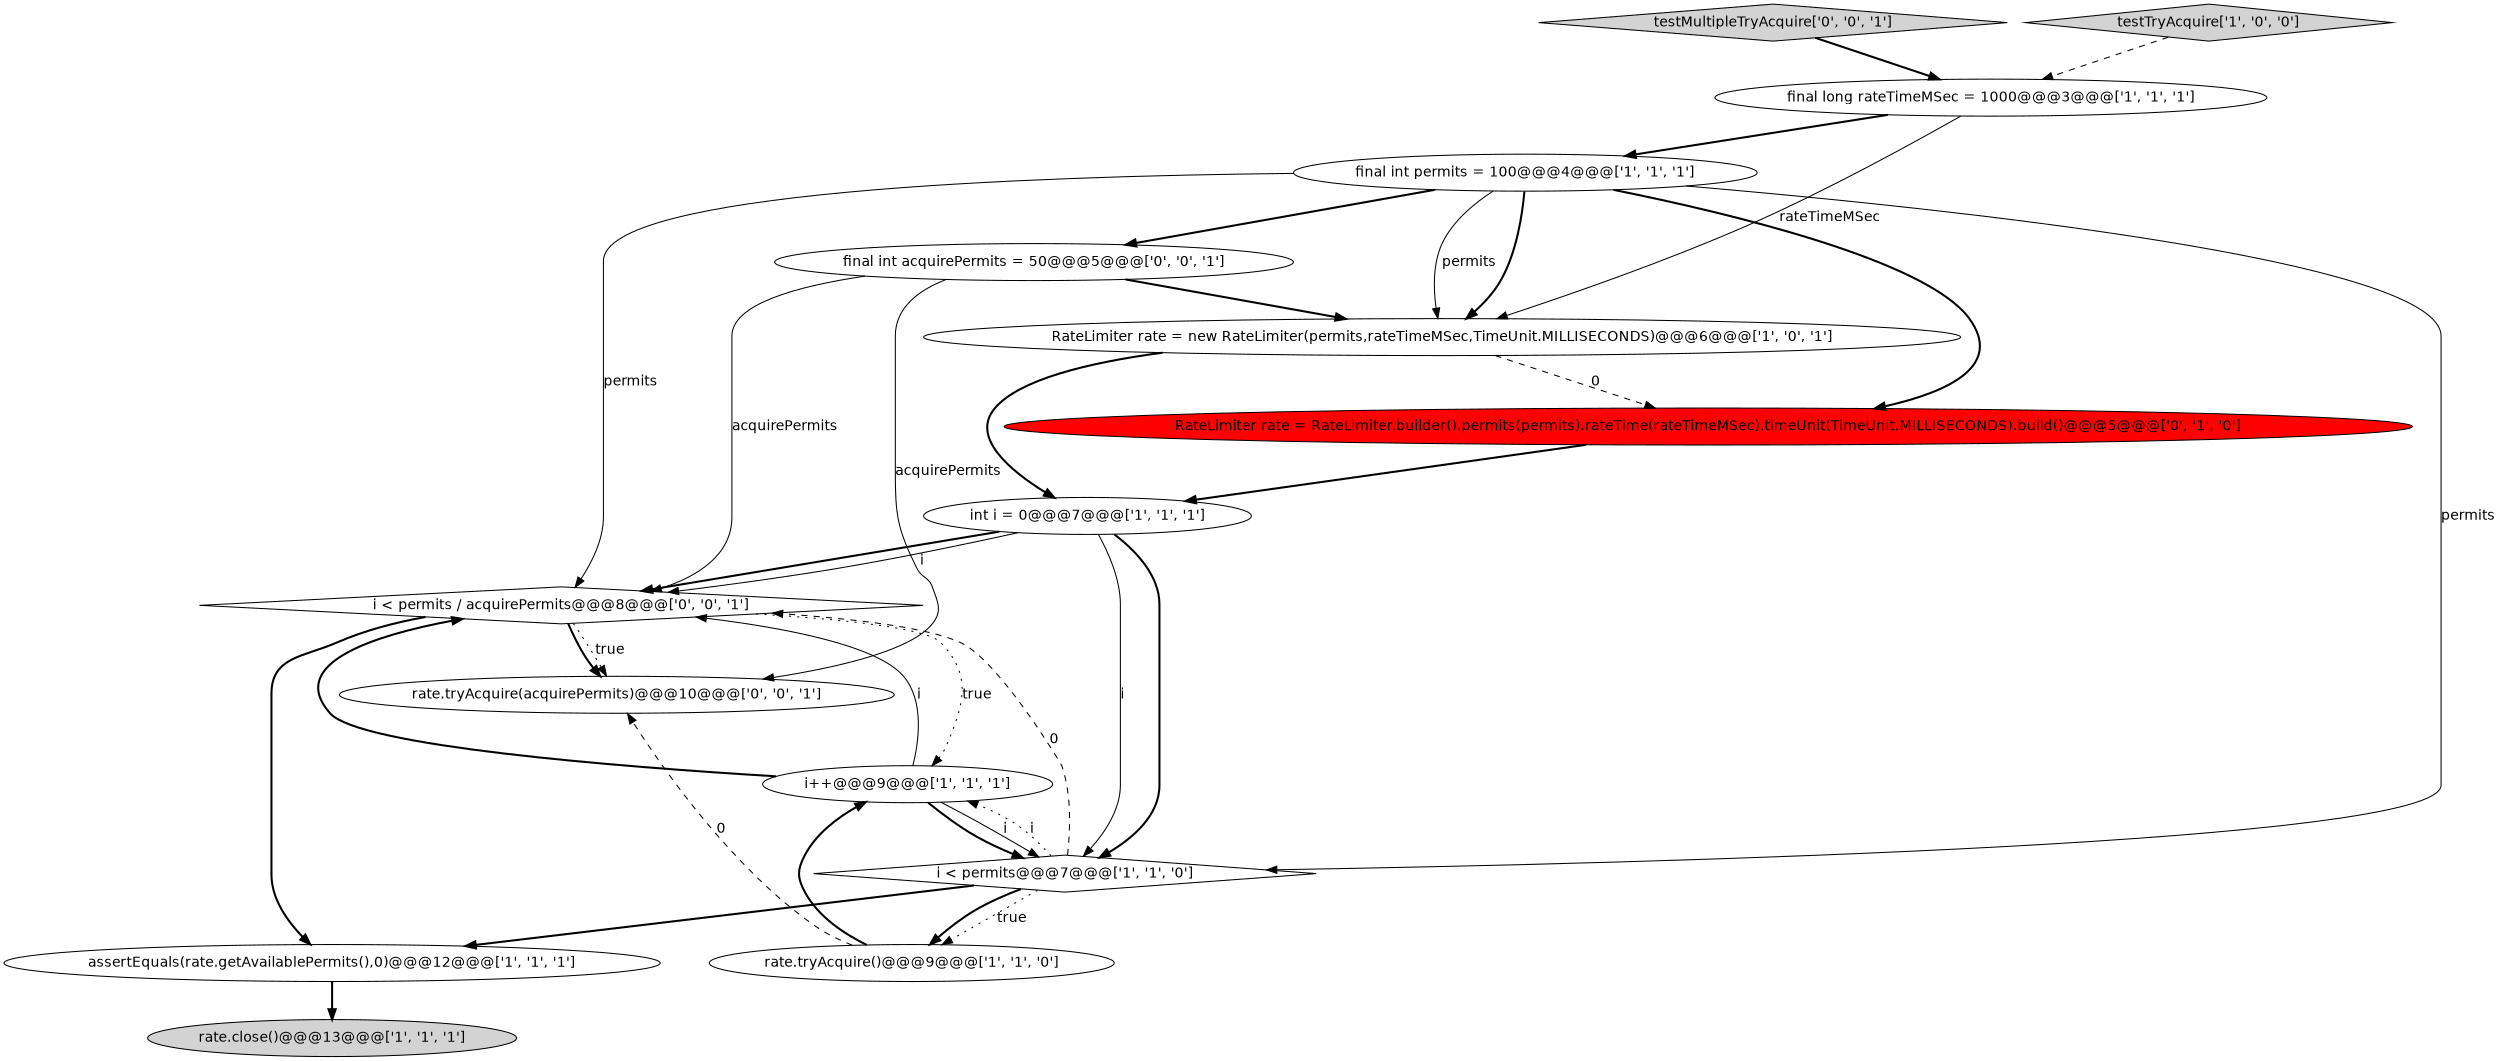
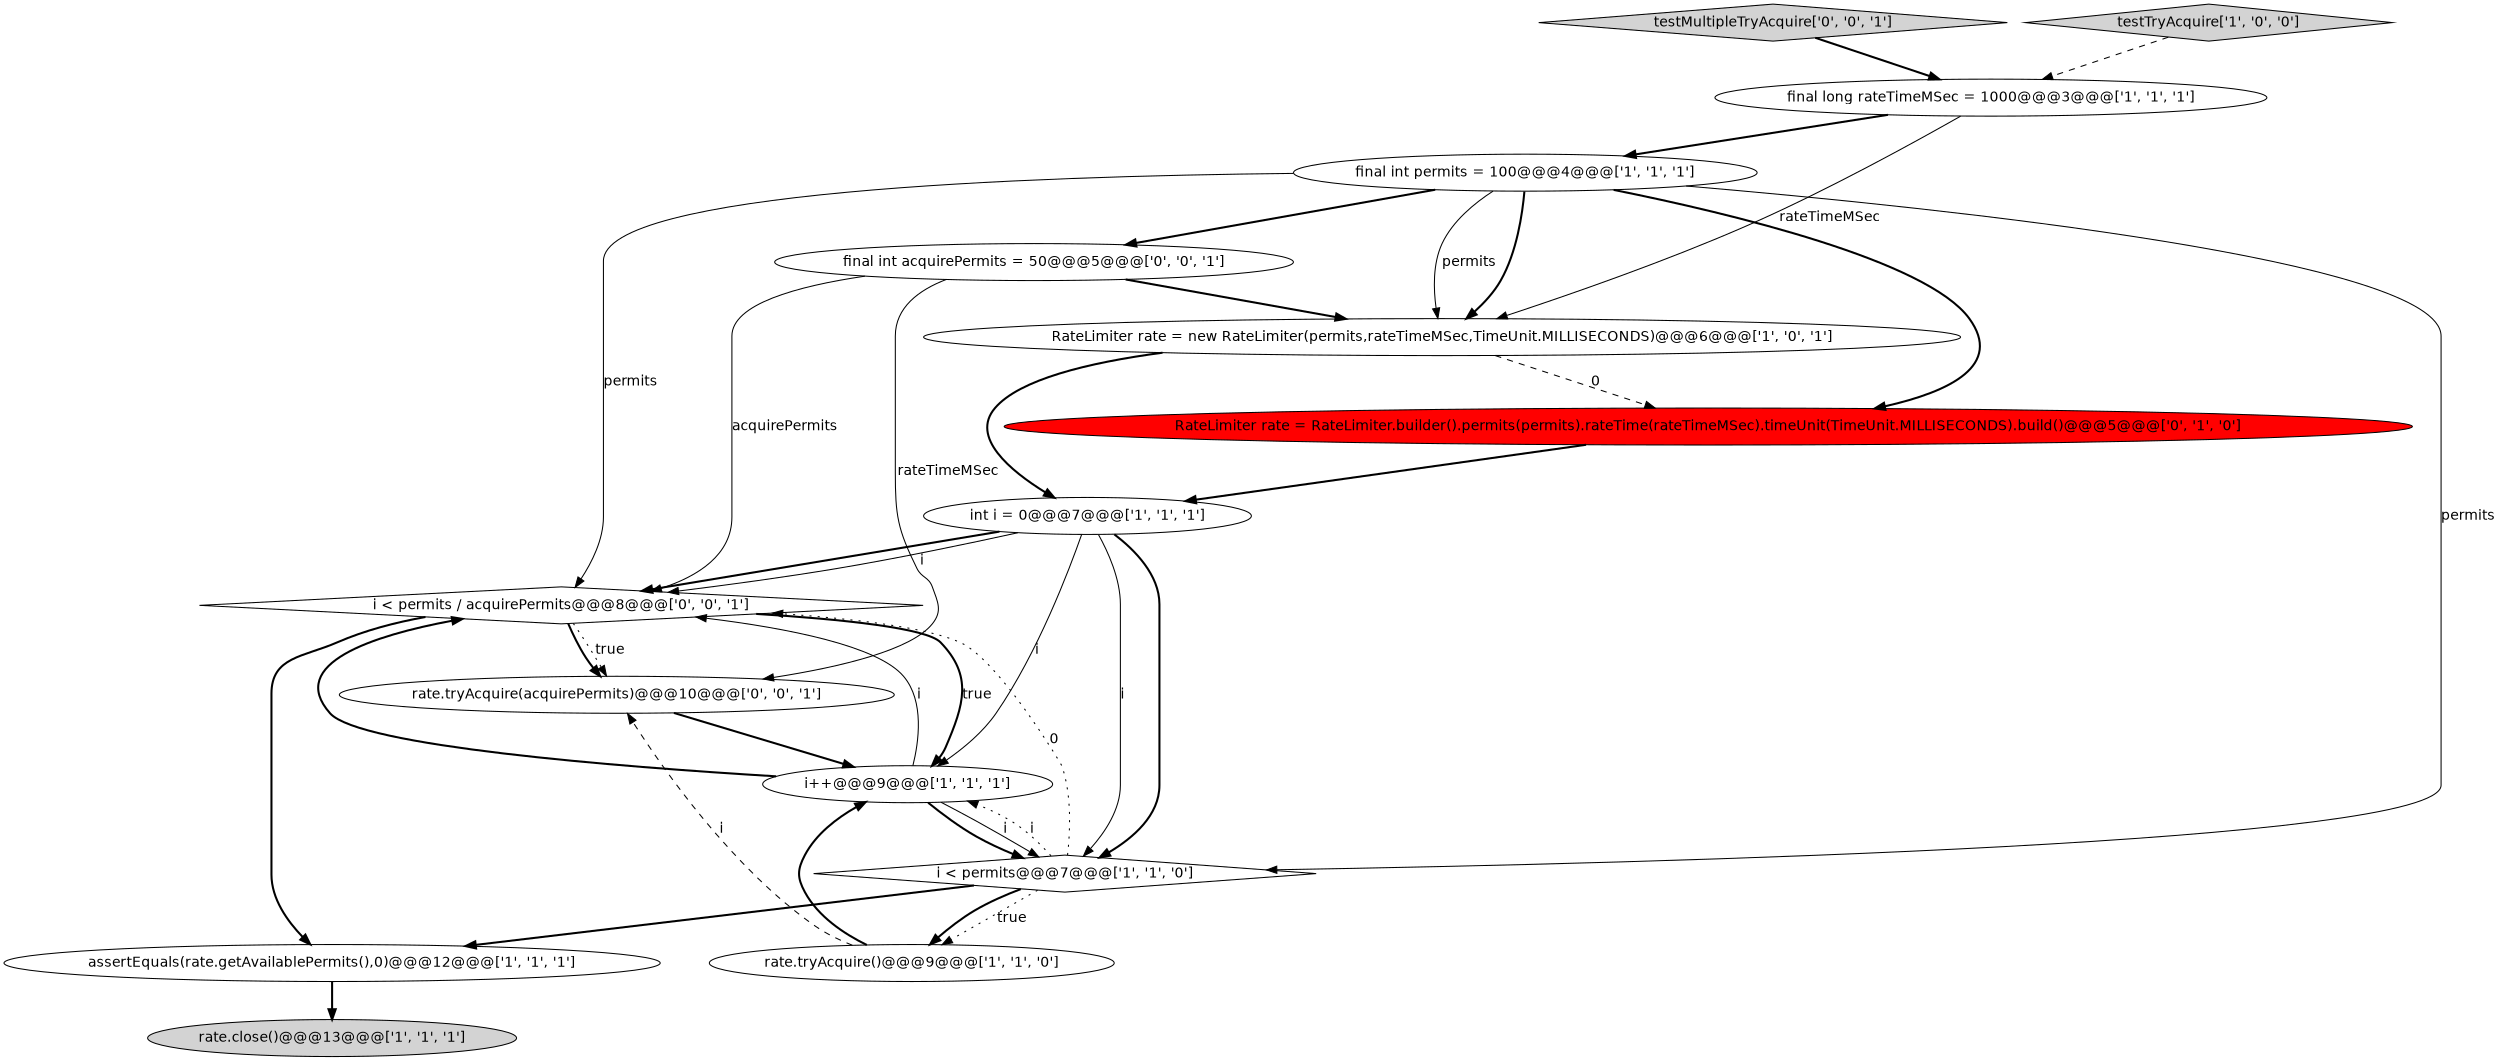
  digraph {
    fontname="DejaVu Sans"
    node [fillcolor=white fontname="DejaVu Sans" shape=ellipse style=filled]
    edge [fontname="DejaVu Sans" style=bold]
    n1 [label="final int acquirePermits = 50@@@5@@@['0', '0', '1']"]
    n2 [label="i < permits / acquirePermits@@@8@@@['0', '0', '1']" shape=diamond]
    n3 [label="RateLimiter rate = new RateLimiter(permits,rateTimeMSec,TimeUnit.MILLISECONDS)@@@6@@@['1', '0', '1']"]
    n4 [label="rate.tryAcquire(acquirePermits)@@@10@@@['0', '0', '1']"]
    n5 [label="i++@@@9@@@['1', '1', '1']"]
    n6 [label="assertEquals(rate.getAvailablePermits(),0)@@@12@@@['1', '1', '1']"]
    n7 [fillcolor=red label="RateLimiter rate = RateLimiter.builder().permits(permits).rateTime(rateTimeMSec).timeUnit(TimeUnit.MILLISECONDS).build()@@@5@@@['0', '1', '0']"]
    n8 [label="int i = 0@@@7@@@['1', '1', '1']"]
    n9 [label="rate.tryAcquire()@@@9@@@['1', '1', '0']"]
    n10 [label="i < permits@@@7@@@['1', '1', '0']" shape=diamond]
    n11 [fillcolor=lightgray label="rate.close()@@@13@@@['1', '1', '1']"]
    n12 [fillcolor=lightgray label="testMultipleTryAcquire['0', '0', '1']" shape=diamond]
    n13 [label="final long rateTimeMSec = 1000@@@3@@@['1', '1', '1']"]
    n14 [label="final int permits = 100@@@4@@@['1', '1', '1']"]
    n15 [fillcolor=lightgray label="testTryAcquire['1', '0', '0']" shape=diamond]
    n1 -> n2 [label=acquirePermits style=solid]
    n1 -> n3
-   n1 -> n4 [label=acquirePermits style=solid]
+   n1 -> n4 [label=rateTimeMSec style=solid]
    n2 -> n4 [label=true style=dotted]
    n2 -> n4
-   n2 -> n5 [label=true style=dotted]
+   n2 -> n5 [label=true]
    n2 -> n6
    n3 -> n7 [label=0 style=dashed]
    n3 -> n8
+   n4 -> n5
    n5 -> n2
    n5 -> n2 [label=i style=solid]
    n5 -> n10
    n5 -> n10 [label=i style=solid]
    n6 -> n11
    n7 -> n8
    n8 -> n2
    n8 -> n2 [label=i style=solid]
+   n8 -> n5 [label=i style=solid]
    n8 -> n10 [label=i style=solid]
    n8 -> n10
-   n9 -> n4 [label=0 style=dashed]
+   n9 -> n4 [label=i style=dashed]
    n9 -> n5
-   n10 -> n2 [label=0 style=dashed]
+   n10 -> n2 [label=0 style=dotted]
    n10 -> n5 [label=i style=dotted]
    n10 -> n6
    n10 -> n9 [label=true style=dotted]
    n10 -> n9
    n12 -> n13
    n13 -> n3 [label=rateTimeMSec style=solid]
    n13 -> n14
    n14 -> n1
    n14 -> n2 [label=permits style=solid]
    n14 -> n3
    n14 -> n3 [label=permits style=solid]
    n14 -> n7
    n14 -> n10 [label=permits style=solid]
    n15 -> n13 [style=dashed]
  }
